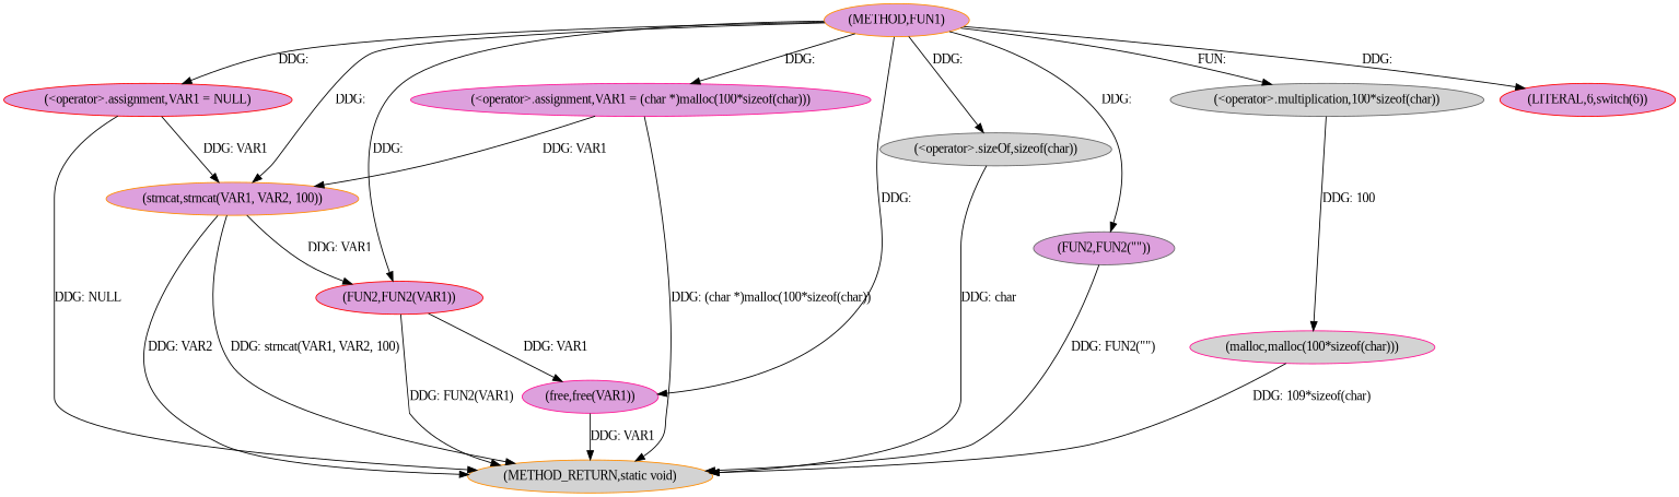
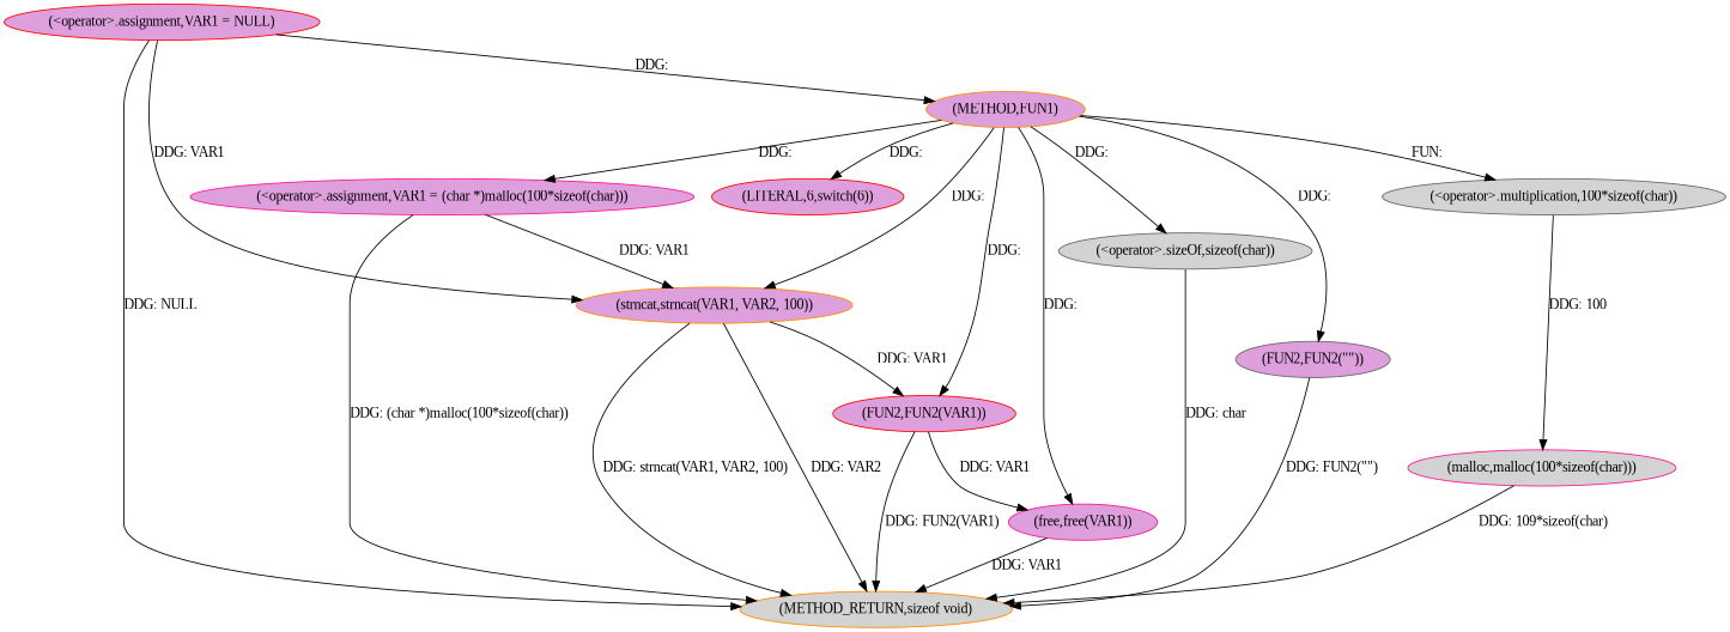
  digraph {
    fontname="Liberation Serif"
    node [color=darkorange fillcolor=plum fontname="Liberation Serif" style=filled]
    edge [fontname="Liberation Serif"]
    n1 [label="(METHOD,FUN1)"]
    n2 [color=red label="(<operator>.assignment,VAR1 = NULL)"]
    n3 [color=red label="(LITERAL,6,switch(6))"]
    n4 [color=deeppink label="(<operator>.assignment,VAR1 = (char *)malloc(100*sizeof(char)))"]
    n5 [color=gray40 fillcolor=lightgrey label="(<operator>.multiplication,100*sizeof(char))"]
    n6 [color=gray40 fillcolor=lightgrey label="(<operator>.sizeOf,sizeof(char))"]
    n7 [color=gray40 label="(FUN2,FUN2(\"\"))"]
    n8 [label="(strncat,strncat(VAR1, VAR2, 100))"]
    n9 [color=red label="(FUN2,FUN2(VAR1))"]
    n10 [color=deeppink label="(free,free(VAR1))"]
-   n11 [fillcolor=lightgrey label="(METHOD_RETURN,static void)"]
+   n11 [fillcolor=lightgrey label="(METHOD_RETURN,sizeof void)"]
    n12 [color=deeppink fillcolor=lightgrey label="(malloc,malloc(100*sizeof(char)))"]
-   n1 -> n2 [label="DDG: "]
+   n2 -> n1 [label="DDG: "]
    n1 -> n3 [label="DDG: "]
    n1 -> n4 [label="DDG: "]
    n1 -> n5 [label="FUN: "]
    n1 -> n6 [label="DDG: "]
    n1 -> n7 [label="DDG: "]
    n1 -> n8 [label="DDG: "]
    n1 -> n9 [label="DDG: "]
    n1 -> n10 [label="DDG: "]
    n2 -> n8 [label="DDG: VAR1"]
    n2 -> n11 [label="DDG: NULL"]
    n4 -> n8 [label="DDG: VAR1"]
    n4 -> n11 [label="DDG: (char *)malloc(100*sizeof(char))"]
    n5 -> n12 [label="DDG: 100"]
    n6 -> n11 [label="DDG: char"]
    n7 -> n11 [label="DDG: FUN2(\"\")"]
    n8 -> n9 [label="DDG: VAR1"]
    n8 -> n11 [label="DDG: VAR2"]
    n8 -> n11 [label="DDG: strncat(VAR1, VAR2, 100)"]
    n9 -> n10 [label="DDG: VAR1"]
    n9 -> n11 [label="DDG: FUN2(VAR1)"]
    n10 -> n11 [label="DDG: VAR1"]
    n12 -> n11 [label="DDG: 109*sizeof(char)"]
  }
